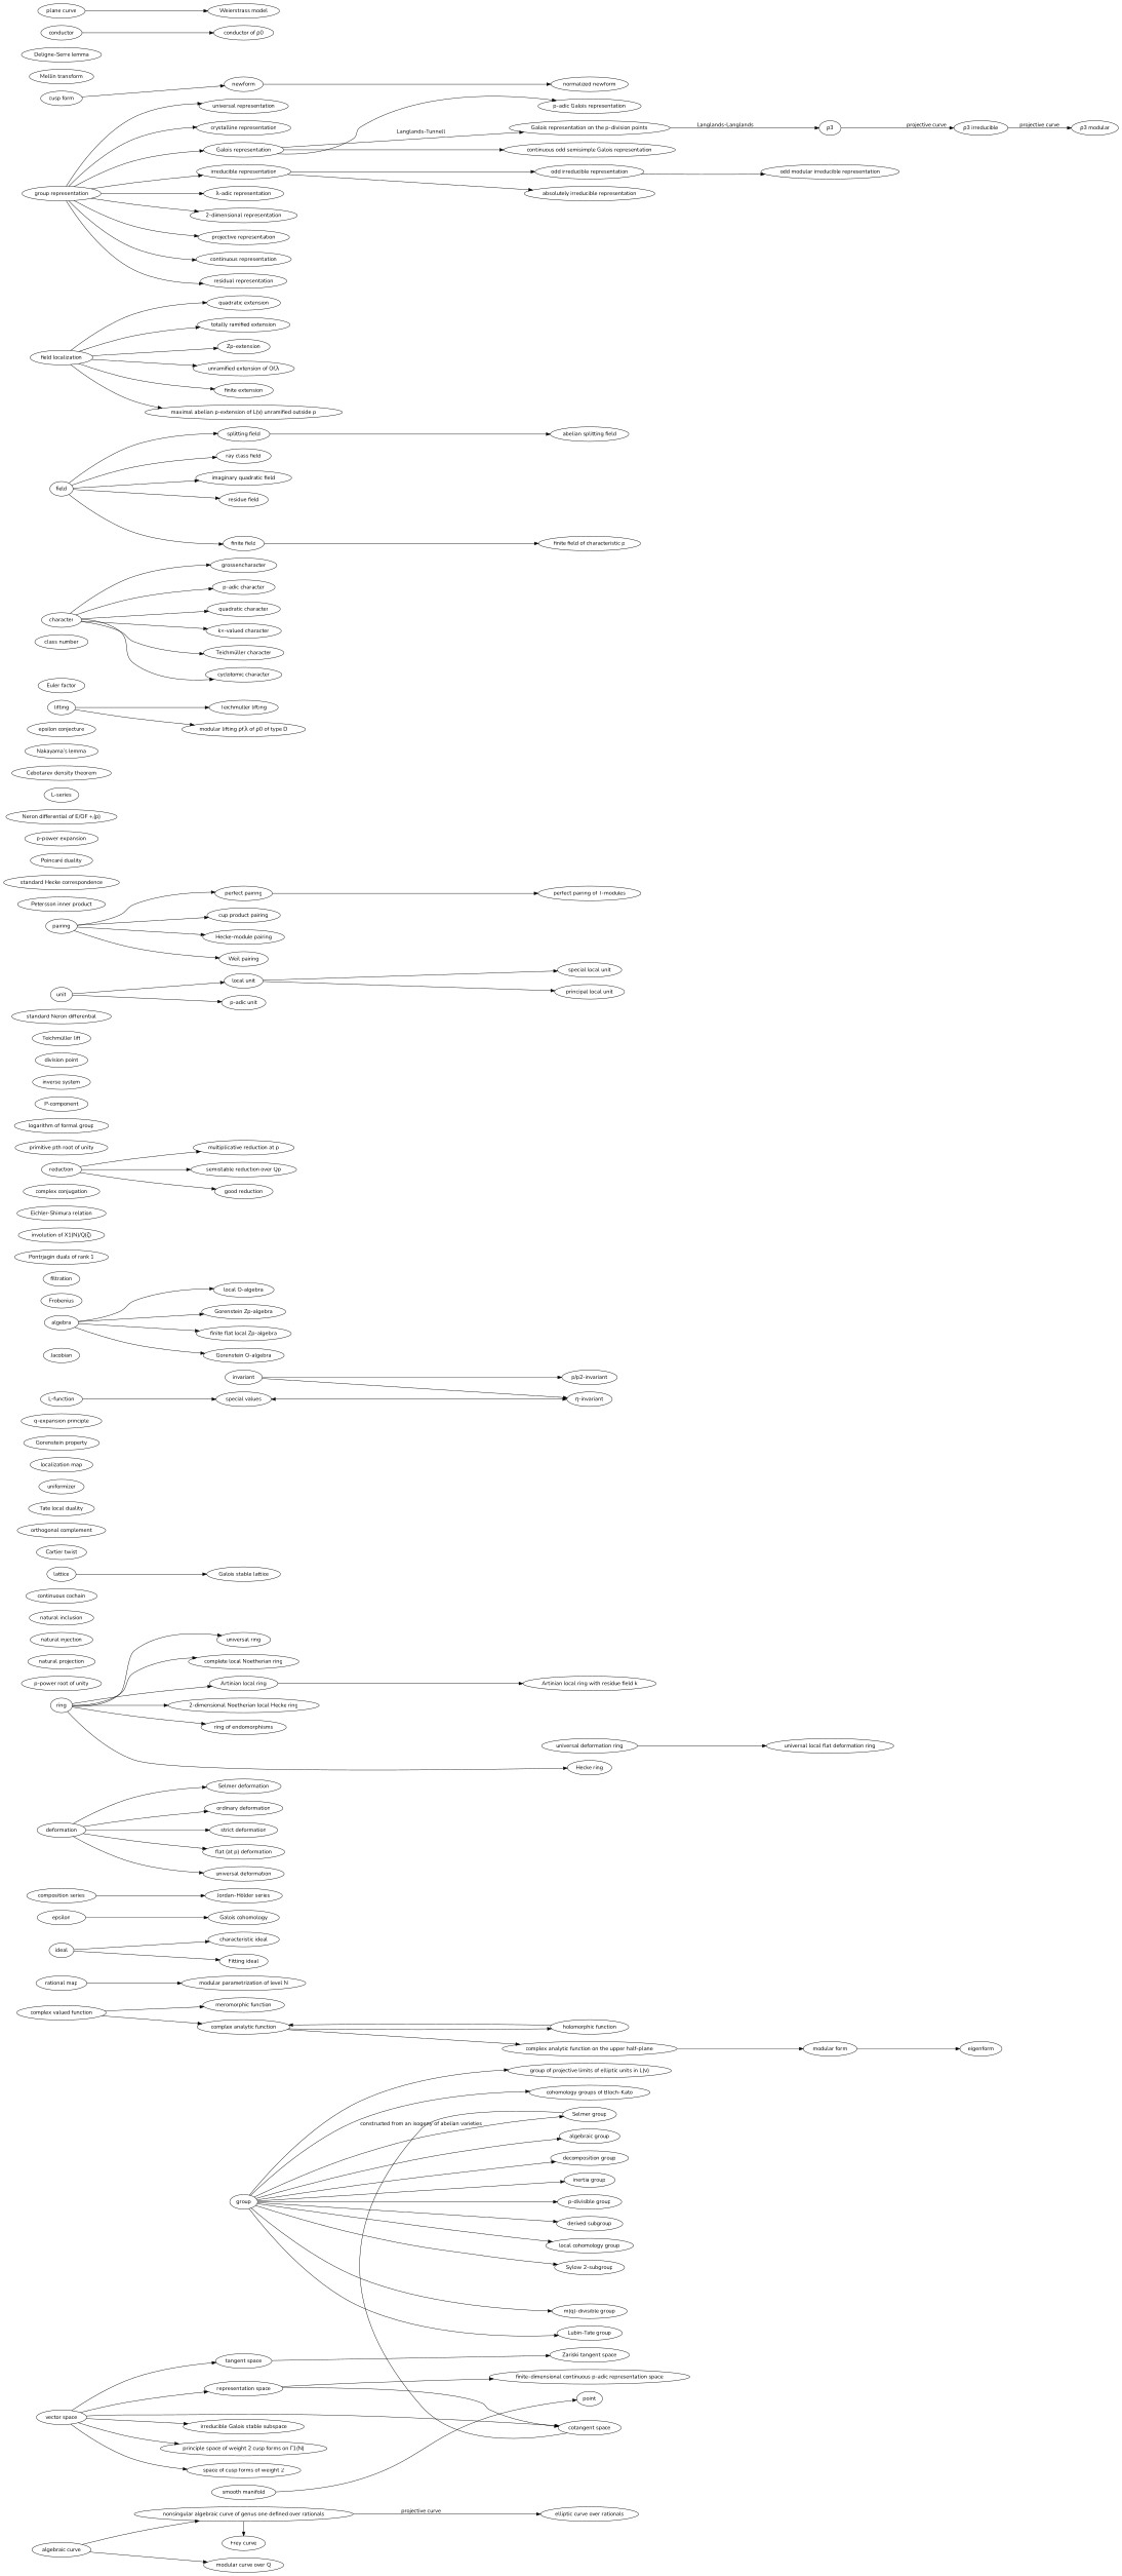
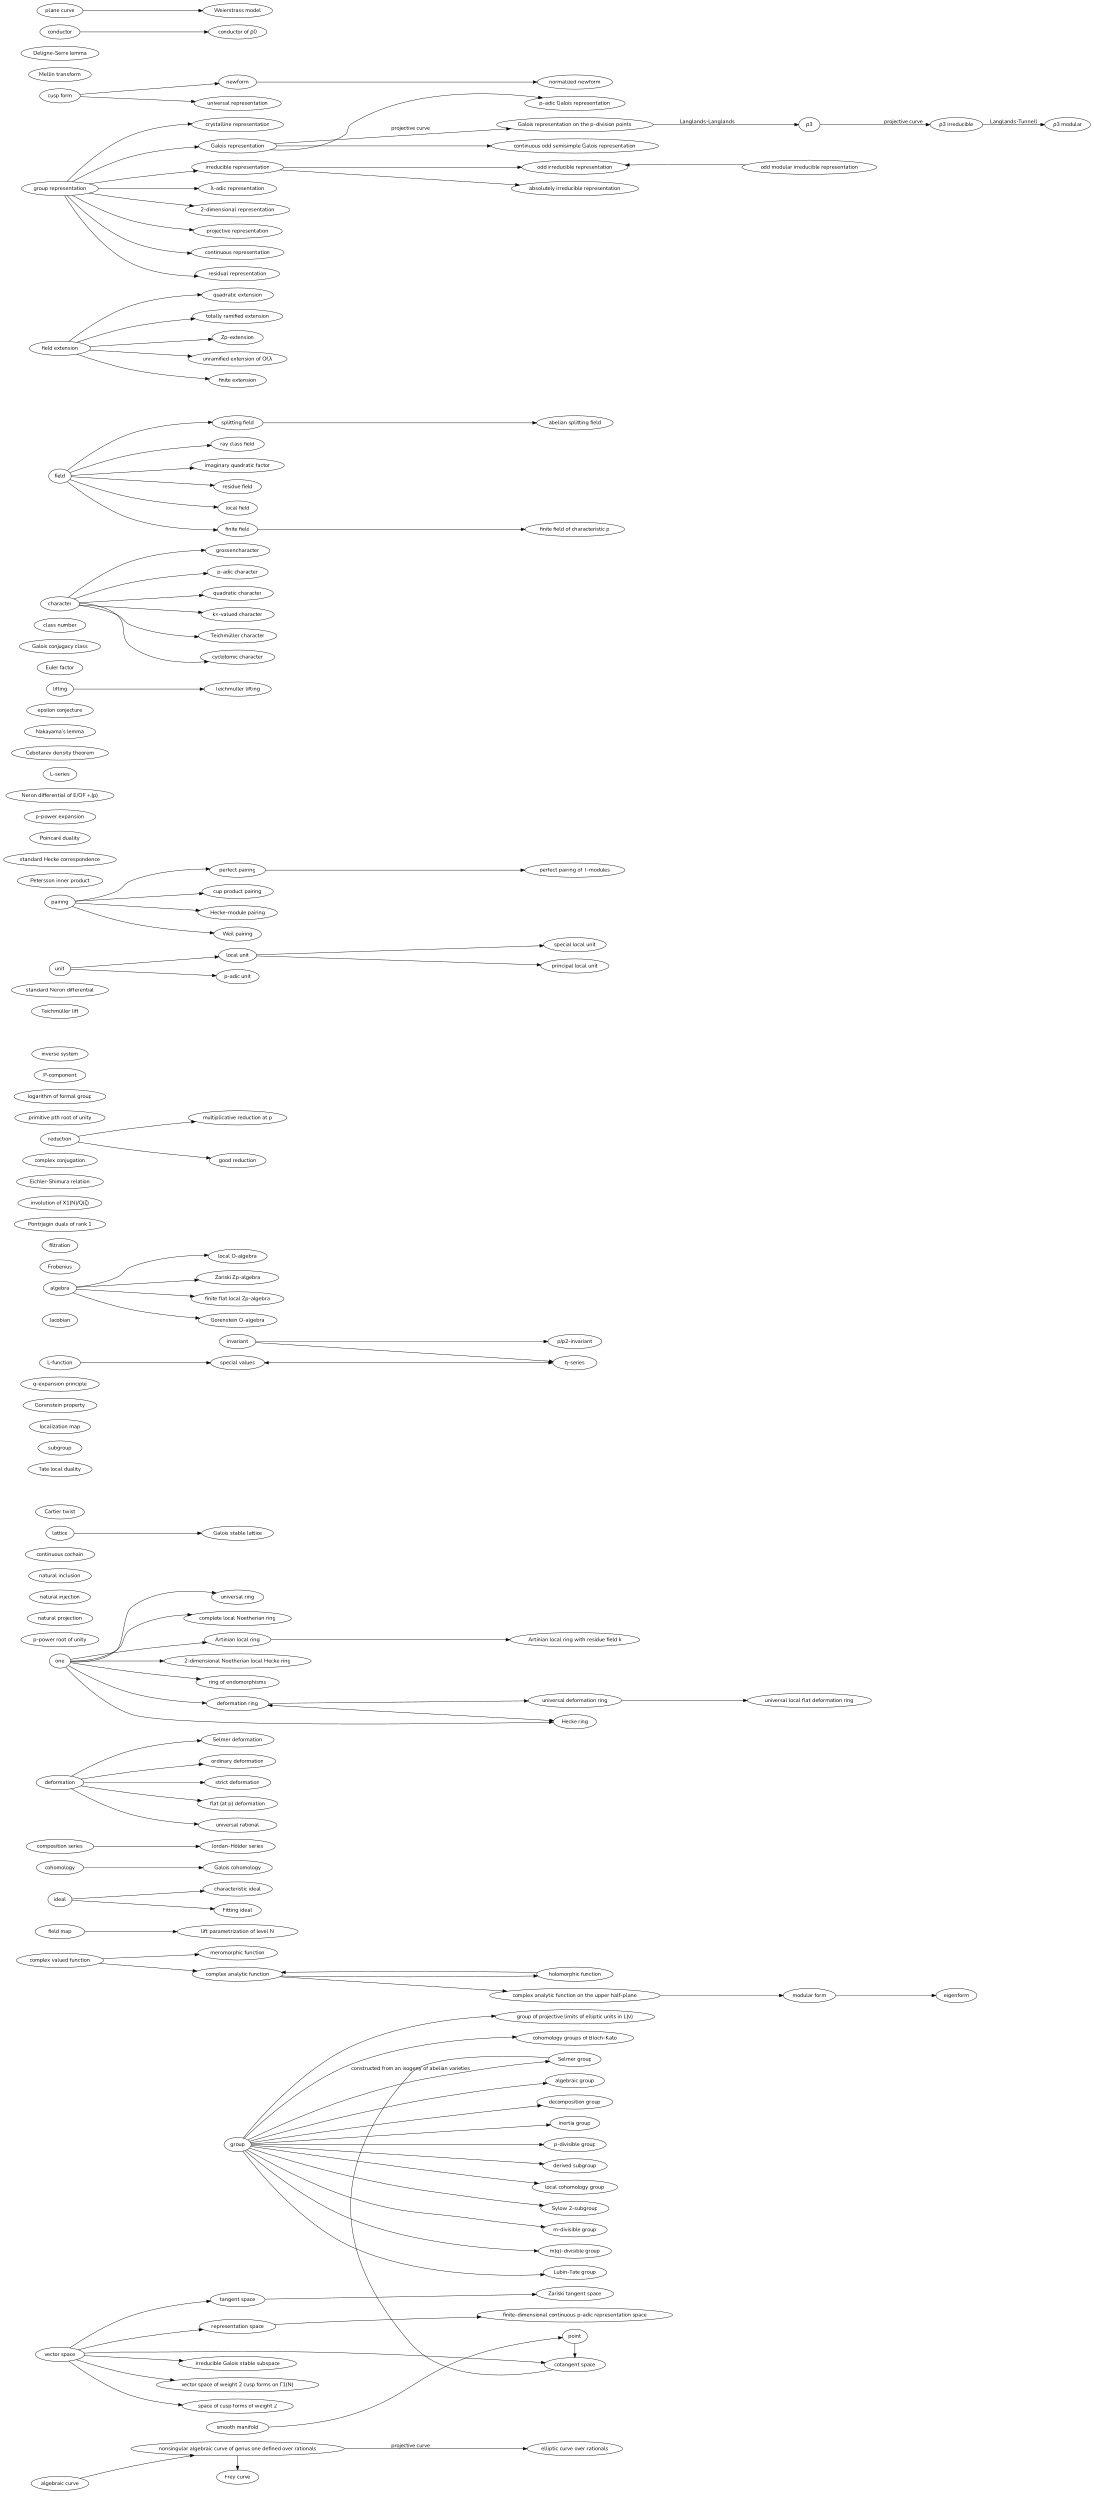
  digraph {
    fontname=Nunito
    rankdir=LR
    node [fontname=Nunito]
    edge [fontname=Nunito]
    "nonsingular algebraic curve of genus one defined over rationals"
    "Frey curve"
    "Selmer group"
    point
    "cotangent space"
    "elliptic curve over rationals"
    group
    "algebraic group"
    "decomposition group"
    "inertia group"
    "p-divisible group"
    "derived subgroup"
    "local cohomology group"
    "Sylow 2-subgroup"
+   "m-divisible group"
    "m(q)-divisible group"
    "Lubin-Tate group"
    "group of projective limits of elliptic units in L(ν)"
    "cohomology groups of Bloch-Kato"
    "algebraic curve"
-   "modular curve over Q"
    "complex valued function"
    "meromorphic function"
    "complex analytic function"
    "holomorphic function"
    "complex analytic function on the upper half-plane"
    "modular form"
-   "rational map"
-   "modular parametrization of level N"
+   "rational map" [label="field map"]
+   "modular parametrization of level N" [label="lift parametrization of level N"]
    eigenform
    "smooth manifold"
    ideal
    "characteristic ideal"
    "Fitting ideal"
-   cohomology [label=epsilon]
+   cohomology
    "Galois cohomology"
    "composition series"
    "Jordan-Hölder series"
    deformation
    "Selmer deformation"
    "ordinary deformation"
    "strict deformation"
    "flat (at p) deformation"
-   "universal deformation"
-   ring
+   "universal deformation" [label="universal rational"]
+   ring [label=one]
    "universal ring"
    "complete local Noetherian ring"
    "Artinian local ring"
    "2-dimensional Noetherian local Hecke ring"
    "ring of endomorphisms"
+   "deformation ring"
    "Hecke ring"
    "Artinian local ring with residue field k"
    "universal deformation ring"
    "universal local flat deformation ring"
    "p-power root of unity"
    "vector space"
    "representation space"
    "tangent space"
    "irreducible Galois stable subspace"
-   "vector space of weight 2 cusp forms on Γ1(N)" [label="principle space of weight 2 cusp forms on Γ1(N)"]
+   "vector space of weight 2 cusp forms on Γ1(N)"
    "space of cusp forms of weight 2"
    "finite-dimensional continuous p-adic representation space"
    "Zariski tangent space"
    "natural projection"
    "natural injection"
    "natural inclusion"
    "continuous cochain"
    lattice
    "Galois stable lattice"
    "Cartier twist"
-   "orthogonal complement"
    "Tate local duality"
-   uniformizer
+   uniformizer [label=subgroup]
    "localization map"
    "Gorenstein property"
    "q-expansion principle"
    invariant
-   "η-invariant"
+   "η-invariant" [label="η-series"]
    "p/p2-invariant"
    Jacobian
    algebra
    "local O-algebra"
-   "Gorenstein Zp-algebra"
+   "Gorenstein Zp-algebra" [label="Zariski Zp-algebra"]
    "finite flat local Zp-algebra"
    "Gorenstein O-algebra"
    Frobenius
    filtration
    "Pontrjagin duals of rank 1"
    "involution of X1(N)/Q(ζ)"
    "Eichler-Shimura relation"
    "complex conjugation"
    reduction
    "multiplicative reduction at p"
-   "semistable reduction over Qp"
    "good reduction"
    "primitive pth root of unity"
    "logarithm of formal group"
    "P-component"
    "inverse system"
-   "division point"
    "Teichmüller lift"
    "standard Neron differential"
    unit
    "local unit"
    "p-adic unit"
    "special local unit"
    "principal local unit"
    pairing
    "perfect pairing"
    "cup product pairing"
    "Hecke-module pairing"
    "Weil pairing"
    "perfect pairing of T-modules"
    "Petersson inner product"
    "standard Hecke correspondence"
    "Poincaré duality"
    n118 [label="p-power expansion"]
    "Neron differential of E/OF +,(p)"
    "L-series"
    "Cebotarev density theorem"
    "Nakayama’s lemma"
    "epsilon conjecture"
    lifting
    "Teichmüller lifting"
-   "modular lifting ρf,λ of ρ0 of type D"
    "Euler factor"
+   "Galois conjugacy class"
    "L-function"
    "special values"
    "class number"
    character
    grossencharacter
    "p-adic character"
    "quadratic character"
    "k×-valued character"
    "Teichmüller character"
    "cyclotomic character"
    field
    "splitting field"
    "ray class field"
-   "imaginary quadratic field"
+   "imaginary quadratic field" [label="imaginary quadratic factor"]
    "residue field"
+   "local field"
    "finite field"
    "abelian splitting field"
    "finite field of characteristic p"
-   "field extension" [label="field localization"]
+   "field extension"
    "quadratic extension"
    "totally ramified extension"
    "Zp-extension"
    "unramified extension of Of,λ"
    "finite extension"
-   "maximal abelian p-extension of L(ν) unramified outside p"
    "cusp form"
    newform
    "normalized newform"
    "Mellin transform"
    "Deligne-Serre lemma"
    "group representation"
    "crystalline representation"
    "Galois representation"
    "irreducible representation"
    "λ-adic representation"
    "2-dimensional representation"
    "universal representation"
    "projective representation"
    "continuous representation"
    "residual representation"
    "p-adic Galois representation"
    "Galois representation on the p-division points"
    "continuous odd semisimple Galois representation"
    "odd irreducible representation"
    "absolutely irreducible representation"
    "ρ3"
    "odd modular irreducible representation"
    "ρ3 irreducible"
    "ρ3 modular"
    conductor
    "conductor of ρ0"
    "plane curve"
    "Weierstrass model"
    subgraph sub_1 {
      rank=same
      "nonsingular algebraic curve of genus one defined over rationals"
      "Frey curve"
    }
    subgraph sub_2 {
      rank=same
      "Selmer group"
      point
      "cotangent space"
    }
    "nonsingular algebraic curve of genus one defined over rationals" -> "Frey curve"
    "nonsingular algebraic curve of genus one defined over rationals" -> "elliptic curve over rationals" [label="projective curve"]
    "Selmer group" -> "cotangent space" [dir=none]
-   "representation space" -> "cotangent space"
+   point -> "cotangent space"
    group -> "Selmer group" [label="constructed from an isogeny of abelian varieties"]
    group -> "algebraic group"
    group -> "decomposition group"
    group -> "inertia group"
    group -> "p-divisible group"
    group -> "derived subgroup"
    group -> "local cohomology group"
    group -> "Sylow 2-subgroup"
+   group -> "m-divisible group"
    group -> "m(q)-divisible group"
    group -> "Lubin-Tate group"
    group -> "group of projective limits of elliptic units in L(ν)"
    group -> "cohomology groups of Bloch-Kato"
    "algebraic curve" -> "nonsingular algebraic curve of genus one defined over rationals"
-   "algebraic curve" -> "modular curve over Q"
    "complex valued function" -> "meromorphic function"
    "complex valued function" -> "complex analytic function"
    "complex analytic function" -> "holomorphic function"
    "complex analytic function" -> "complex analytic function on the upper half-plane"
    "holomorphic function" -> "complex analytic function"
    "complex analytic function on the upper half-plane" -> "modular form"
    "modular form" -> eigenform
    "rational map" -> "modular parametrization of level N"
    "smooth manifold" -> point
    ideal -> "characteristic ideal"
    ideal -> "Fitting ideal"
    cohomology -> "Galois cohomology"
    "composition series" -> "Jordan-Hölder series"
    deformation -> "Selmer deformation"
    deformation -> "ordinary deformation"
    deformation -> "strict deformation"
    deformation -> "flat (at p) deformation"
    deformation -> "universal deformation"
    ring -> "universal ring"
    ring -> "complete local Noetherian ring"
    ring -> "Artinian local ring"
    ring -> "2-dimensional Noetherian local Hecke ring"
    ring -> "ring of endomorphisms"
+   ring -> "deformation ring"
    ring -> "Hecke ring"
    "Artinian local ring" -> "Artinian local ring with residue field k"
+   "deformation ring" -> "Hecke ring" [dir=both]
+   "deformation ring" -> "universal deformation ring"
    "universal deformation ring" -> "universal local flat deformation ring"
    "vector space" -> "cotangent space"
    "vector space" -> "representation space"
    "vector space" -> "tangent space"
    "vector space" -> "irreducible Galois stable subspace"
    "vector space" -> "vector space of weight 2 cusp forms on Γ1(N)"
    "vector space" -> "space of cusp forms of weight 2"
    "representation space" -> "finite-dimensional continuous p-adic representation space"
    "tangent space" -> "Zariski tangent space"
    lattice -> "Galois stable lattice"
    invariant -> "η-invariant"
    invariant -> "p/p2-invariant"
    algebra -> "local O-algebra"
    algebra -> "Gorenstein Zp-algebra"
    algebra -> "finite flat local Zp-algebra"
    algebra -> "Gorenstein O-algebra"
    reduction -> "multiplicative reduction at p"
-   reduction -> "semistable reduction over Qp"
    reduction -> "good reduction"
    unit -> "local unit"
    unit -> "p-adic unit"
    "local unit" -> "special local unit"
    "local unit" -> "principal local unit"
    pairing -> "perfect pairing"
    pairing -> "cup product pairing"
    pairing -> "Hecke-module pairing"
    pairing -> "Weil pairing"
    "perfect pairing" -> "perfect pairing of T-modules"
    lifting -> "Teichmüller lifting"
-   lifting -> "modular lifting ρf,λ of ρ0 of type D"
    "L-function" -> "special values"
    "special values" -> "η-invariant" [dir=both]
    character -> grossencharacter
    character -> "p-adic character"
    character -> "quadratic character"
    character -> "k×-valued character"
    character -> "Teichmüller character"
    character -> "cyclotomic character"
    field -> "splitting field"
    field -> "ray class field"
    field -> "imaginary quadratic field"
    field -> "residue field"
+   field -> "local field"
    field -> "finite field"
    "splitting field" -> "abelian splitting field"
    "finite field" -> "finite field of characteristic p"
    "field extension" -> "quadratic extension"
    "field extension" -> "totally ramified extension"
    "field extension" -> "Zp-extension"
    "field extension" -> "unramified extension of Of,λ"
    "field extension" -> "finite extension"
-   "field extension" -> "maximal abelian p-extension of L(ν) unramified outside p"
    "cusp form" -> newform
    newform -> "normalized newform"
    "group representation" -> "crystalline representation"
    "group representation" -> "Galois representation"
    "group representation" -> "irreducible representation"
    "group representation" -> "λ-adic representation"
    "group representation" -> "2-dimensional representation"
-   "group representation" -> "universal representation"
+   "cusp form" -> "universal representation"
    "group representation" -> "projective representation"
    "group representation" -> "continuous representation"
    "group representation" -> "residual representation"
    "Galois representation" -> "p-adic Galois representation"
-   "Galois representation" -> "Galois representation on the p-division points" [label="Langlands-Tunnell"]
+   "Galois representation" -> "Galois representation on the p-division points" [label="projective curve"]
    "Galois representation" -> "continuous odd semisimple Galois representation"
    "irreducible representation" -> "odd irreducible representation"
    "irreducible representation" -> "absolutely irreducible representation"
    "Galois representation on the p-division points" -> "ρ3" [label="Langlands-Langlands"]
-   "odd irreducible representation" -> "odd modular irreducible representation"
+   "odd modular irreducible representation" -> "odd irreducible representation"
    "ρ3" -> "ρ3 irreducible" [label="projective curve"]
-   "ρ3 irreducible" -> "ρ3 modular" [label="projective curve"]
+   "ρ3 irreducible" -> "ρ3 modular" [label="Langlands-Tunnell"]
    conductor -> "conductor of ρ0"
    "plane curve" -> "Weierstrass model"
  }
